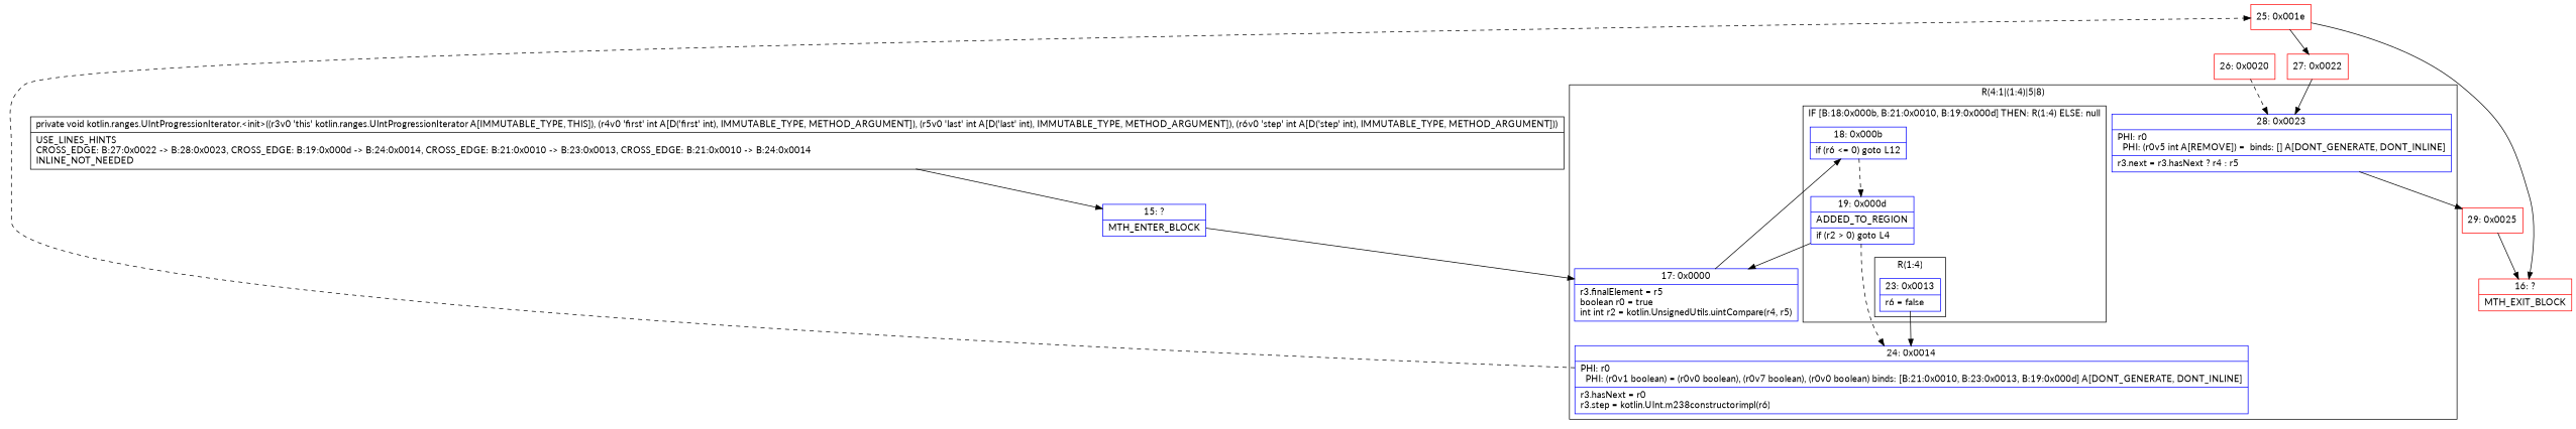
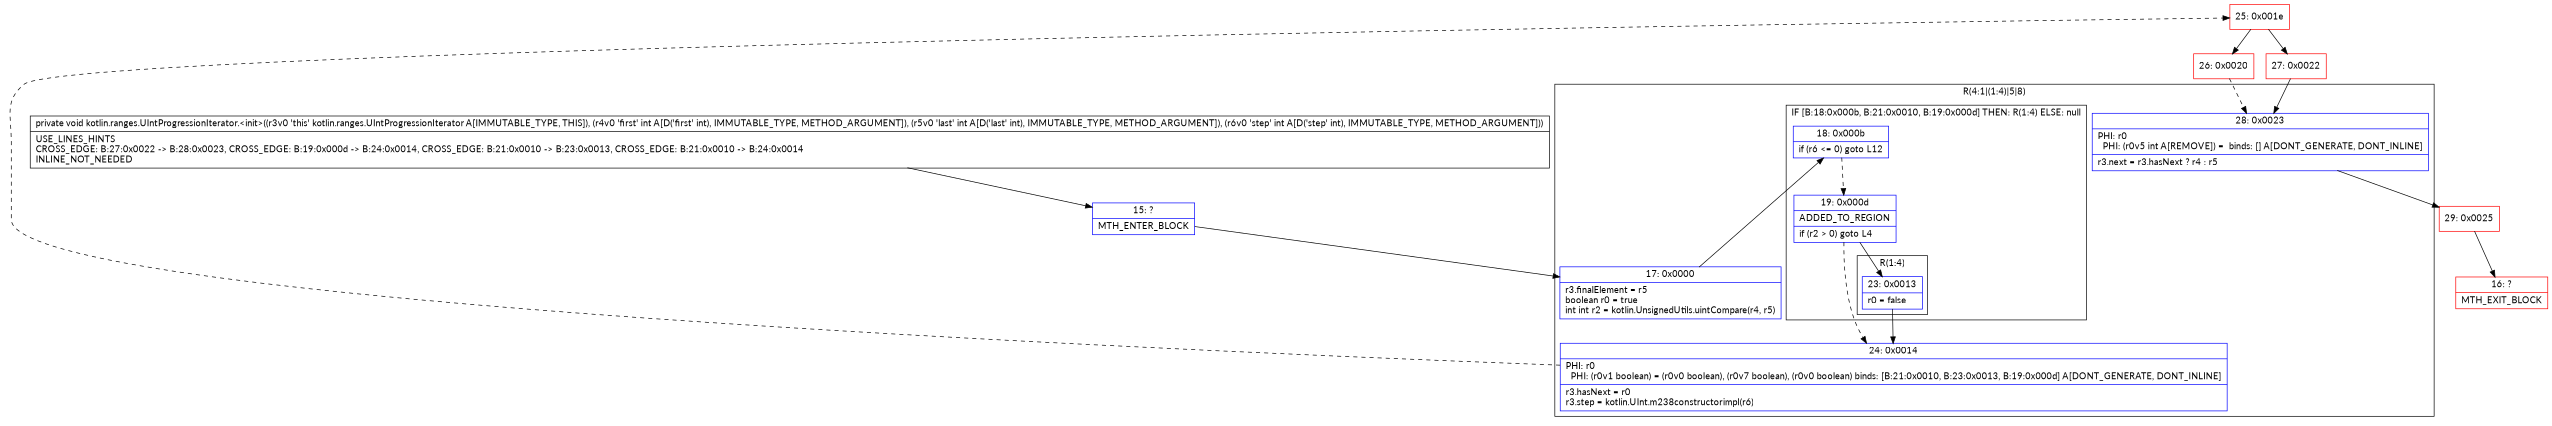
  digraph {
    fontname=Lato
    node [color=blue fontname=Lato shape=record]
    edge [fontname=Lato]
-   n1 [label="{23\:\ 0x0013|r6 = false\l}"]
+   n1 [label="{23\:\ 0x0013|r0 = false\l}"]
    n2 [label="{18\:\ 0x000b|if (r6 \<= 0) goto L12\l}"]
    n3 [label="{19\:\ 0x000d|ADDED_TO_REGION\l|if (r2 \> 0) goto L4\l}"]
    n4 [label="{17\:\ 0x0000|r3.finalElement = r5\lboolean r0 = true\lint int r2 = kotlin.UnsignedUtils.uintCompare(r4, r5)\l}"]
    n5 [label="{24\:\ 0x0014|PHI: r0 \l  PHI: (r0v1 boolean) = (r0v0 boolean), (r0v7 boolean), (r0v0 boolean) binds: [B:21:0x0010, B:23:0x0013, B:19:0x000d] A[DONT_GENERATE, DONT_INLINE]\l|r3.hasNext = r0\lr3.step = kotlin.UInt.m238constructorimpl(r6)\l}"]
    n6 [label="{28\:\ 0x0023|PHI: r0 \l  PHI: (r0v5 int A[REMOVE]) =  binds: [] A[DONT_GENERATE, DONT_INLINE]\l|r3.next = r3.hasNext ? r4 : r5\l}"]
    n7 [color=red label="{25\:\ 0x001e}"]
    n8 [color=red label="{29\:\ 0x0025}"]
    n9 [color=red label="{26\:\ 0x0020}"]
    n10 [color=red label="{27\:\ 0x0022}"]
    n11 [color=red label="{16\:\ ?|MTH_EXIT_BLOCK\l}"]
    n12 [label="{15\:\ ?|MTH_ENTER_BLOCK\l}"]
    n13 [label="{private void kotlin.ranges.UIntProgressionIterator.\<init\>((r3v0 'this' kotlin.ranges.UIntProgressionIterator A[IMMUTABLE_TYPE, THIS]), (r4v0 'first' int A[D('first' int), IMMUTABLE_TYPE, METHOD_ARGUMENT]), (r5v0 'last' int A[D('last' int), IMMUTABLE_TYPE, METHOD_ARGUMENT]), (r6v0 'step' int A[D('step' int), IMMUTABLE_TYPE, METHOD_ARGUMENT]))  | USE_LINES_HINTS\lCROSS_EDGE: B:27:0x0022 \-\> B:28:0x0023, CROSS_EDGE: B:19:0x000d \-\> B:24:0x0014, CROSS_EDGE: B:21:0x0010 \-\> B:23:0x0013, CROSS_EDGE: B:21:0x0010 \-\> B:24:0x0014\lINLINE_NOT_NEEDED\l}" color=""]
    subgraph cluster_1 {
      label="R(4:1|(1:4)|5|8)"
      n4
      n5
      n6
      subgraph cluster_2 {
        label="IF [B:18:0x000b, B:21:0x0010, B:19:0x000d] THEN: R(1:4) ELSE: null"
        n2
        n3
        subgraph cluster_3 {
          label="R(1:4)"
          n1
        }
      }
    }
    n1 -> n5
    n2 -> n3 [style=dashed]
-   n3 -> n4
+   n3 -> n1
    n3 -> n5 [style=dashed]
    n4 -> n2
    n5 -> n7 [style=dashed]
    n6 -> n8
-   n7 -> n11
+   n7 -> n9
    n7 -> n10
    n8 -> n11
    n9 -> n6 [style=dashed]
    n10 -> n6
    n12 -> n4
    n13 -> n12
  }
